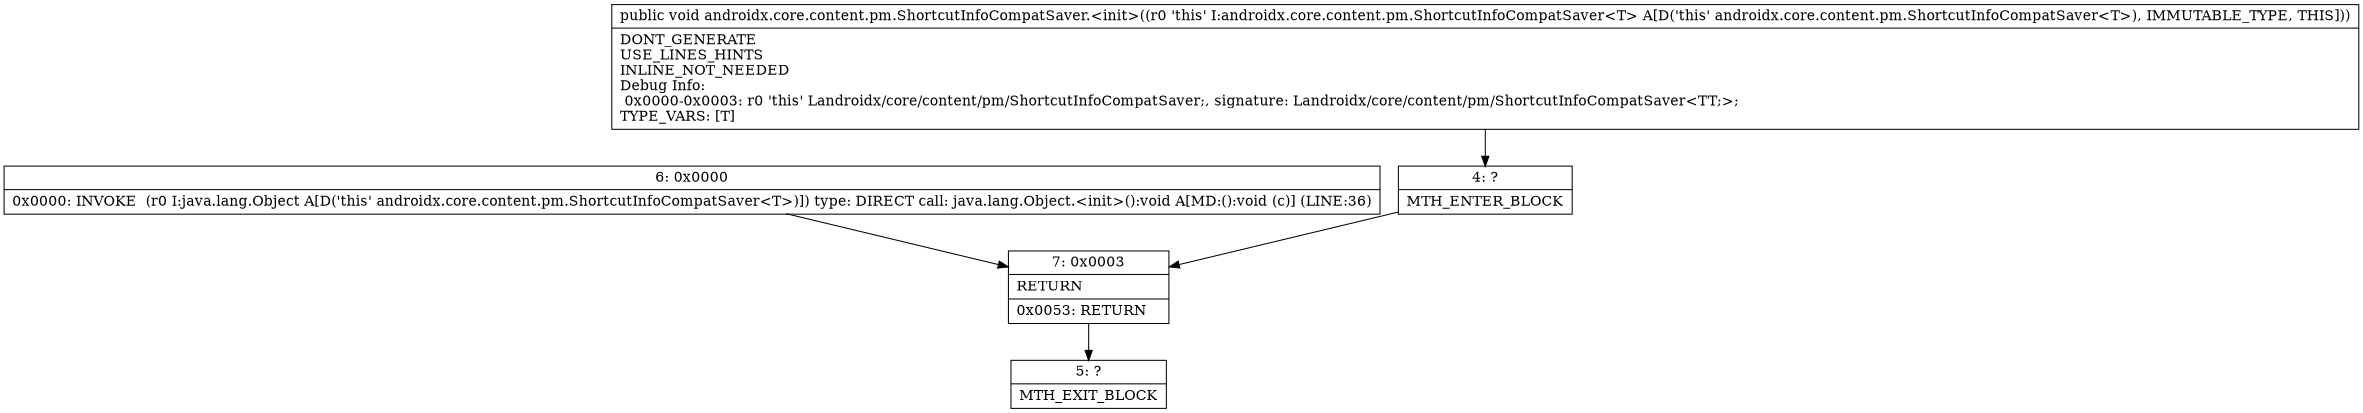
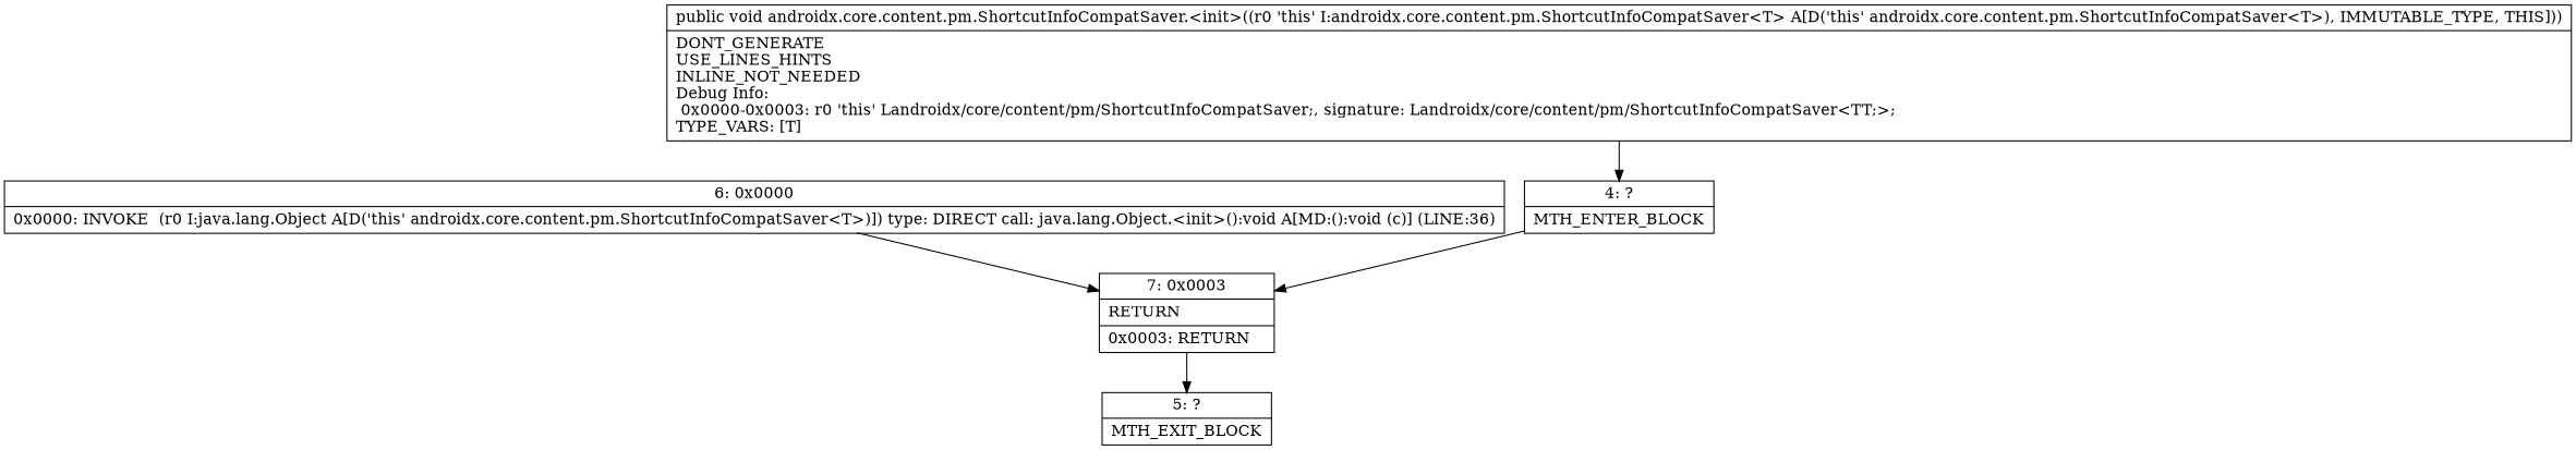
  digraph {
    node [shape=record]
    n1 [label="{4\:\ ?|MTH_ENTER_BLOCK\l}"]
-   n2 [label="{7\:\ 0x0003|RETURN\l|0x0053: RETURN   \l}"]
+   n2 [label="{7\:\ 0x0003|RETURN\l|0x0003: RETURN   \l}"]
    n3 [label="{6\:\ 0x0000|0x0000: INVOKE  (r0 I:java.lang.Object A[D('this' androidx.core.content.pm.ShortcutInfoCompatSaver\<T\>)]) type: DIRECT call: java.lang.Object.\<init\>():void A[MD:():void (c)] (LINE:36)\l}"]
    n4 [label="{5\:\ ?|MTH_EXIT_BLOCK\l}"]
    n5 [label="{public void androidx.core.content.pm.ShortcutInfoCompatSaver.\<init\>((r0 'this' I:androidx.core.content.pm.ShortcutInfoCompatSaver\<T\> A[D('this' androidx.core.content.pm.ShortcutInfoCompatSaver\<T\>), IMMUTABLE_TYPE, THIS]))  | DONT_GENERATE\lUSE_LINES_HINTS\lINLINE_NOT_NEEDED\lDebug Info:\l  0x0000\-0x0003: r0 'this' Landroidx\/core\/content\/pm\/ShortcutInfoCompatSaver;, signature: Landroidx\/core\/content\/pm\/ShortcutInfoCompatSaver\<TT;\>;\lTYPE_VARS: [T]\l}"]
    n1 -> n2
    n2 -> n4
    n3 -> n2
    n5 -> n1
  }
